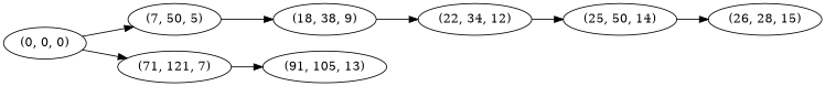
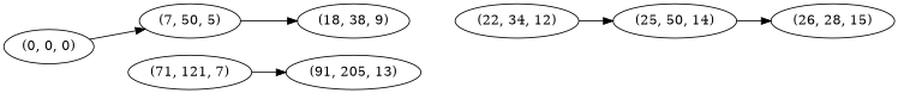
  digraph {
    rankdir=LR
    "(0, 0, 0)"
    "(7, 50, 5)"
    "(71, 121, 7)"
    "(18, 38, 9)"
-   "(91, 105, 13)"
+   "(91, 105, 13)" [label="(91, 205, 13)"]
    "(22, 34, 12)"
    n7 [label="(25, 50, 14)"]
    "(26, 28, 15)"
    "(0, 0, 0)" -> "(7, 50, 5)"
-   "(0, 0, 0)" -> "(71, 121, 7)"
    "(7, 50, 5)" -> "(18, 38, 9)"
    "(71, 121, 7)" -> "(91, 105, 13)"
-   "(18, 38, 9)" -> "(22, 34, 12)"
    "(22, 34, 12)" -> n7
    n7 -> "(26, 28, 15)"
  }
